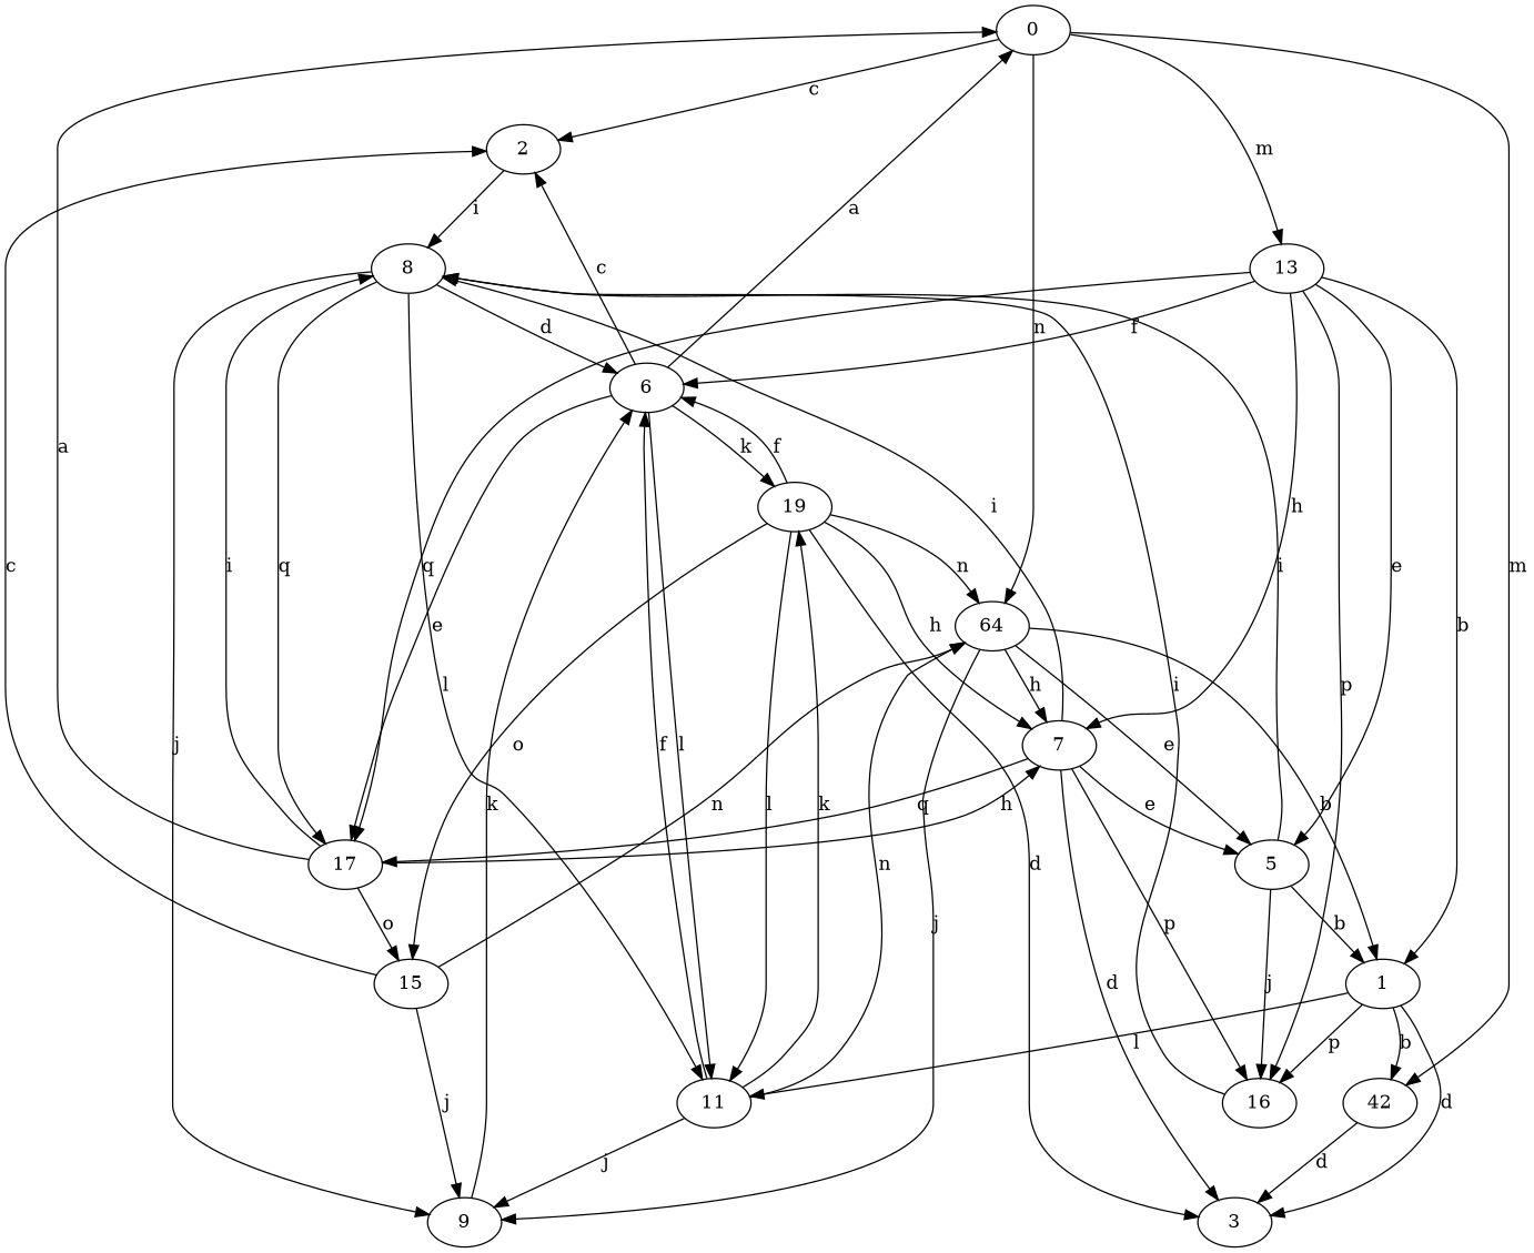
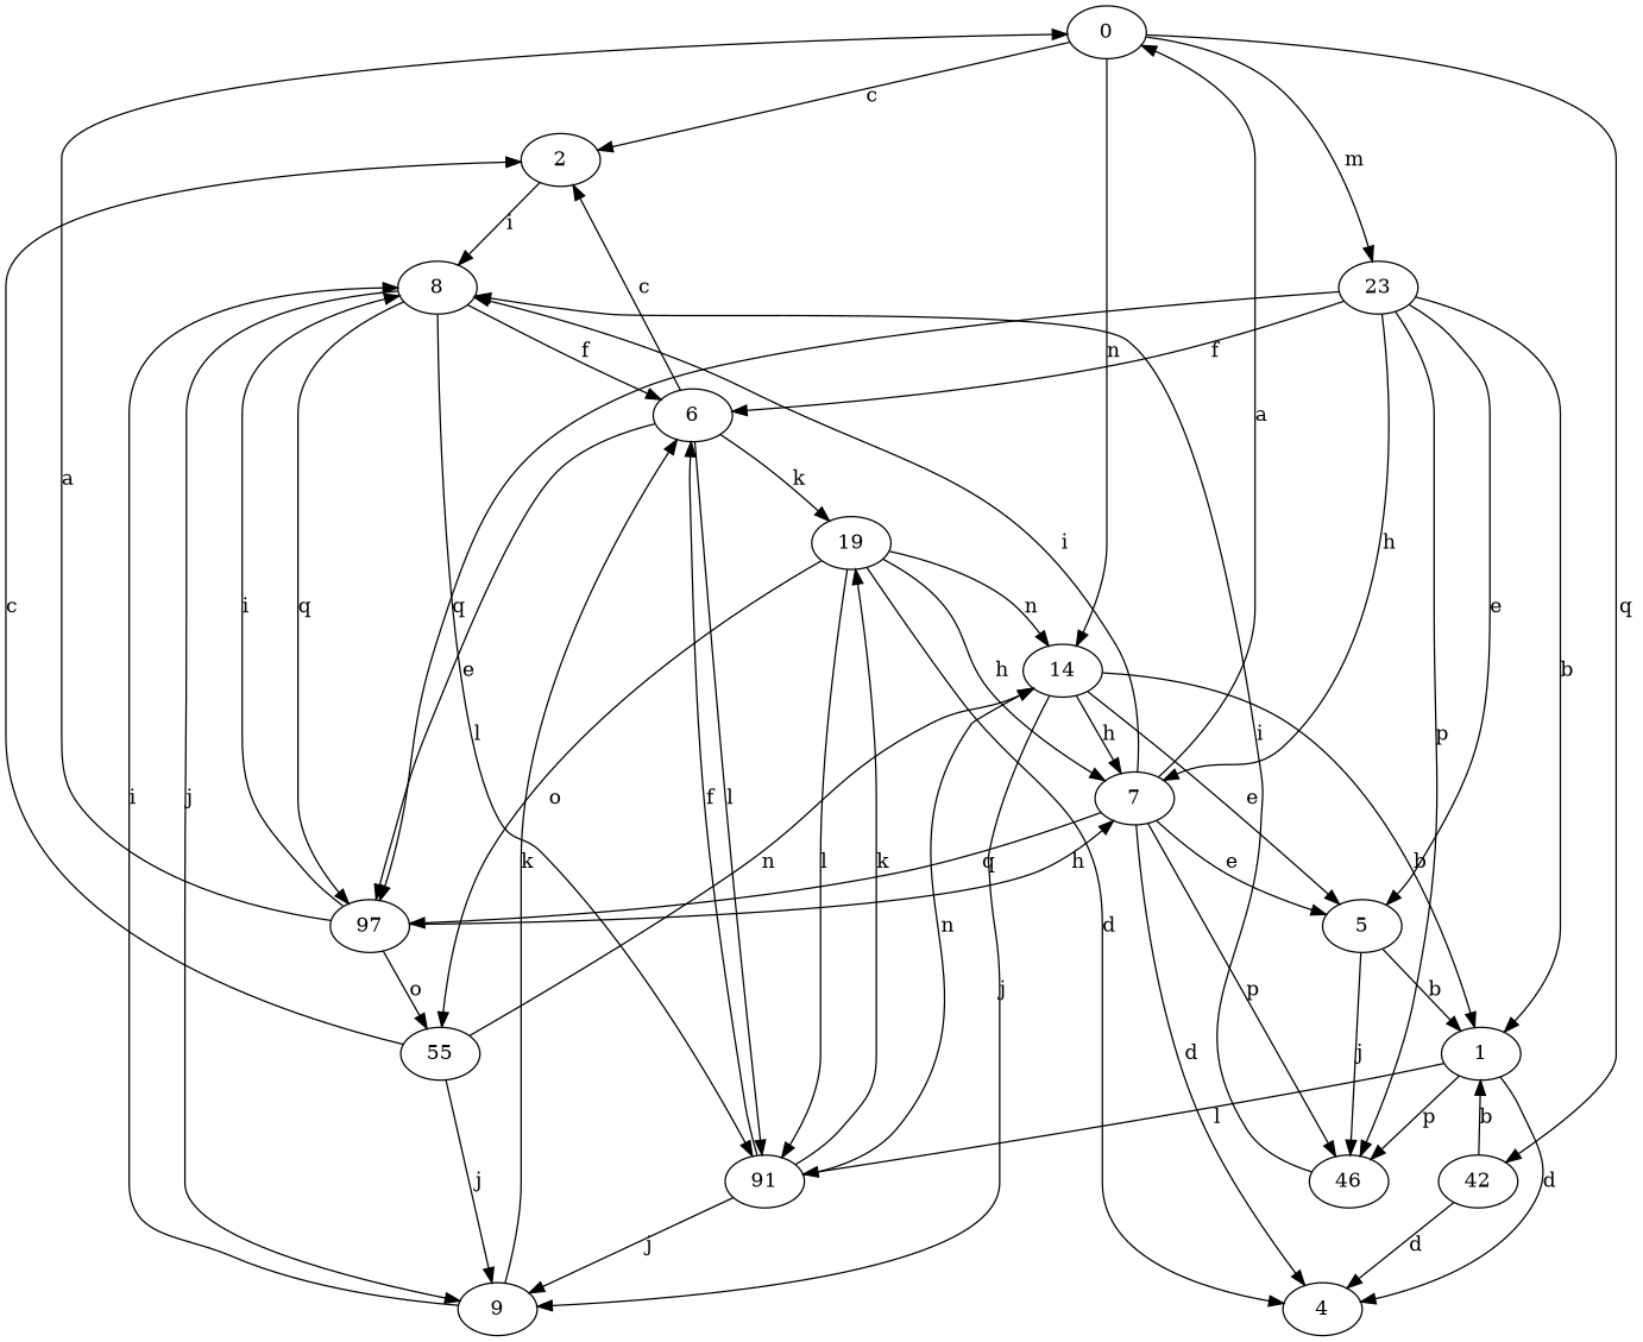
  strict digraph {
    0
    2
    n3 [label=42]
-   13
-   14 [label=64]
+   13 [label=23]
+   14
    8
    1
-   4 [label=3]
-   16
+   4
+   16 [label=46]
    5
    6
-   17
+   17 [label=97]
    7
    9
-   11
+   11 [label=91]
    n16 [label=19]
-   15
+   15 [label=55]
    0 -> 2 [label=c]
-   0 -> n3 [label=m]
+   0 -> n3 [label=q]
    0 -> 13 [label=m]
    0 -> 14 [label=n]
    2 -> 8 [label=i]
-   1 -> n3 [label=b]
+   n3 -> 1 [label=b]
    n3 -> 4 [label=d]
    13 -> 1 [label=b]
    13 -> 16 [label=p]
    13 -> 5 [label=e]
    13 -> 6 [label=f]
    13 -> 17 [label=q]
    13 -> 7 [label=h]
    14 -> 1 [label=b]
    14 -> 5 [label=e]
    14 -> 7 [label=h]
    14 -> 9 [label=j]
-   8 -> 6 [label=d]
+   8 -> 6 [label=f]
    8 -> 17 [label=q]
    8 -> 9 [label=j]
    8 -> 11 [label=l]
    1 -> 4 [label=d]
    1 -> 16 [label=p]
    1 -> 11 [label=l]
    16 -> 8 [label=i]
    5 -> 1 [label=b]
    5 -> 16 [label=j]
-   6 -> 0 [label=a]
+   7 -> 0 [label=a]
    6 -> 2 [label=c]
    6 -> 17 [label=e]
    6 -> 11 [label=l]
    6 -> n16 [label=k]
    17 -> 0 [label=a]
    17 -> 8 [label=i]
    17 -> 7 [label=h]
    17 -> 15 [label=o]
    7 -> 8 [label=i]
    7 -> 4 [label=d]
    7 -> 16 [label=p]
    7 -> 5 [label=e]
    7 -> 17 [label=q]
-   5 -> 8 [label=i]
+   9 -> 8 [label=i]
    9 -> 6 [label=k]
    11 -> 14 [label=n]
    11 -> 6 [label=f]
    11 -> 9 [label=j]
    11 -> n16 [label=k]
    n16 -> 14 [label=n]
    n16 -> 4 [label=d]
-   n16 -> 6 [label=f]
    n16 -> 7 [label=h]
    n16 -> 11 [label=l]
    n16 -> 15 [label=o]
    15 -> 2 [label=c]
    15 -> 14 [label=n]
    15 -> 9 [label=j]
  }
